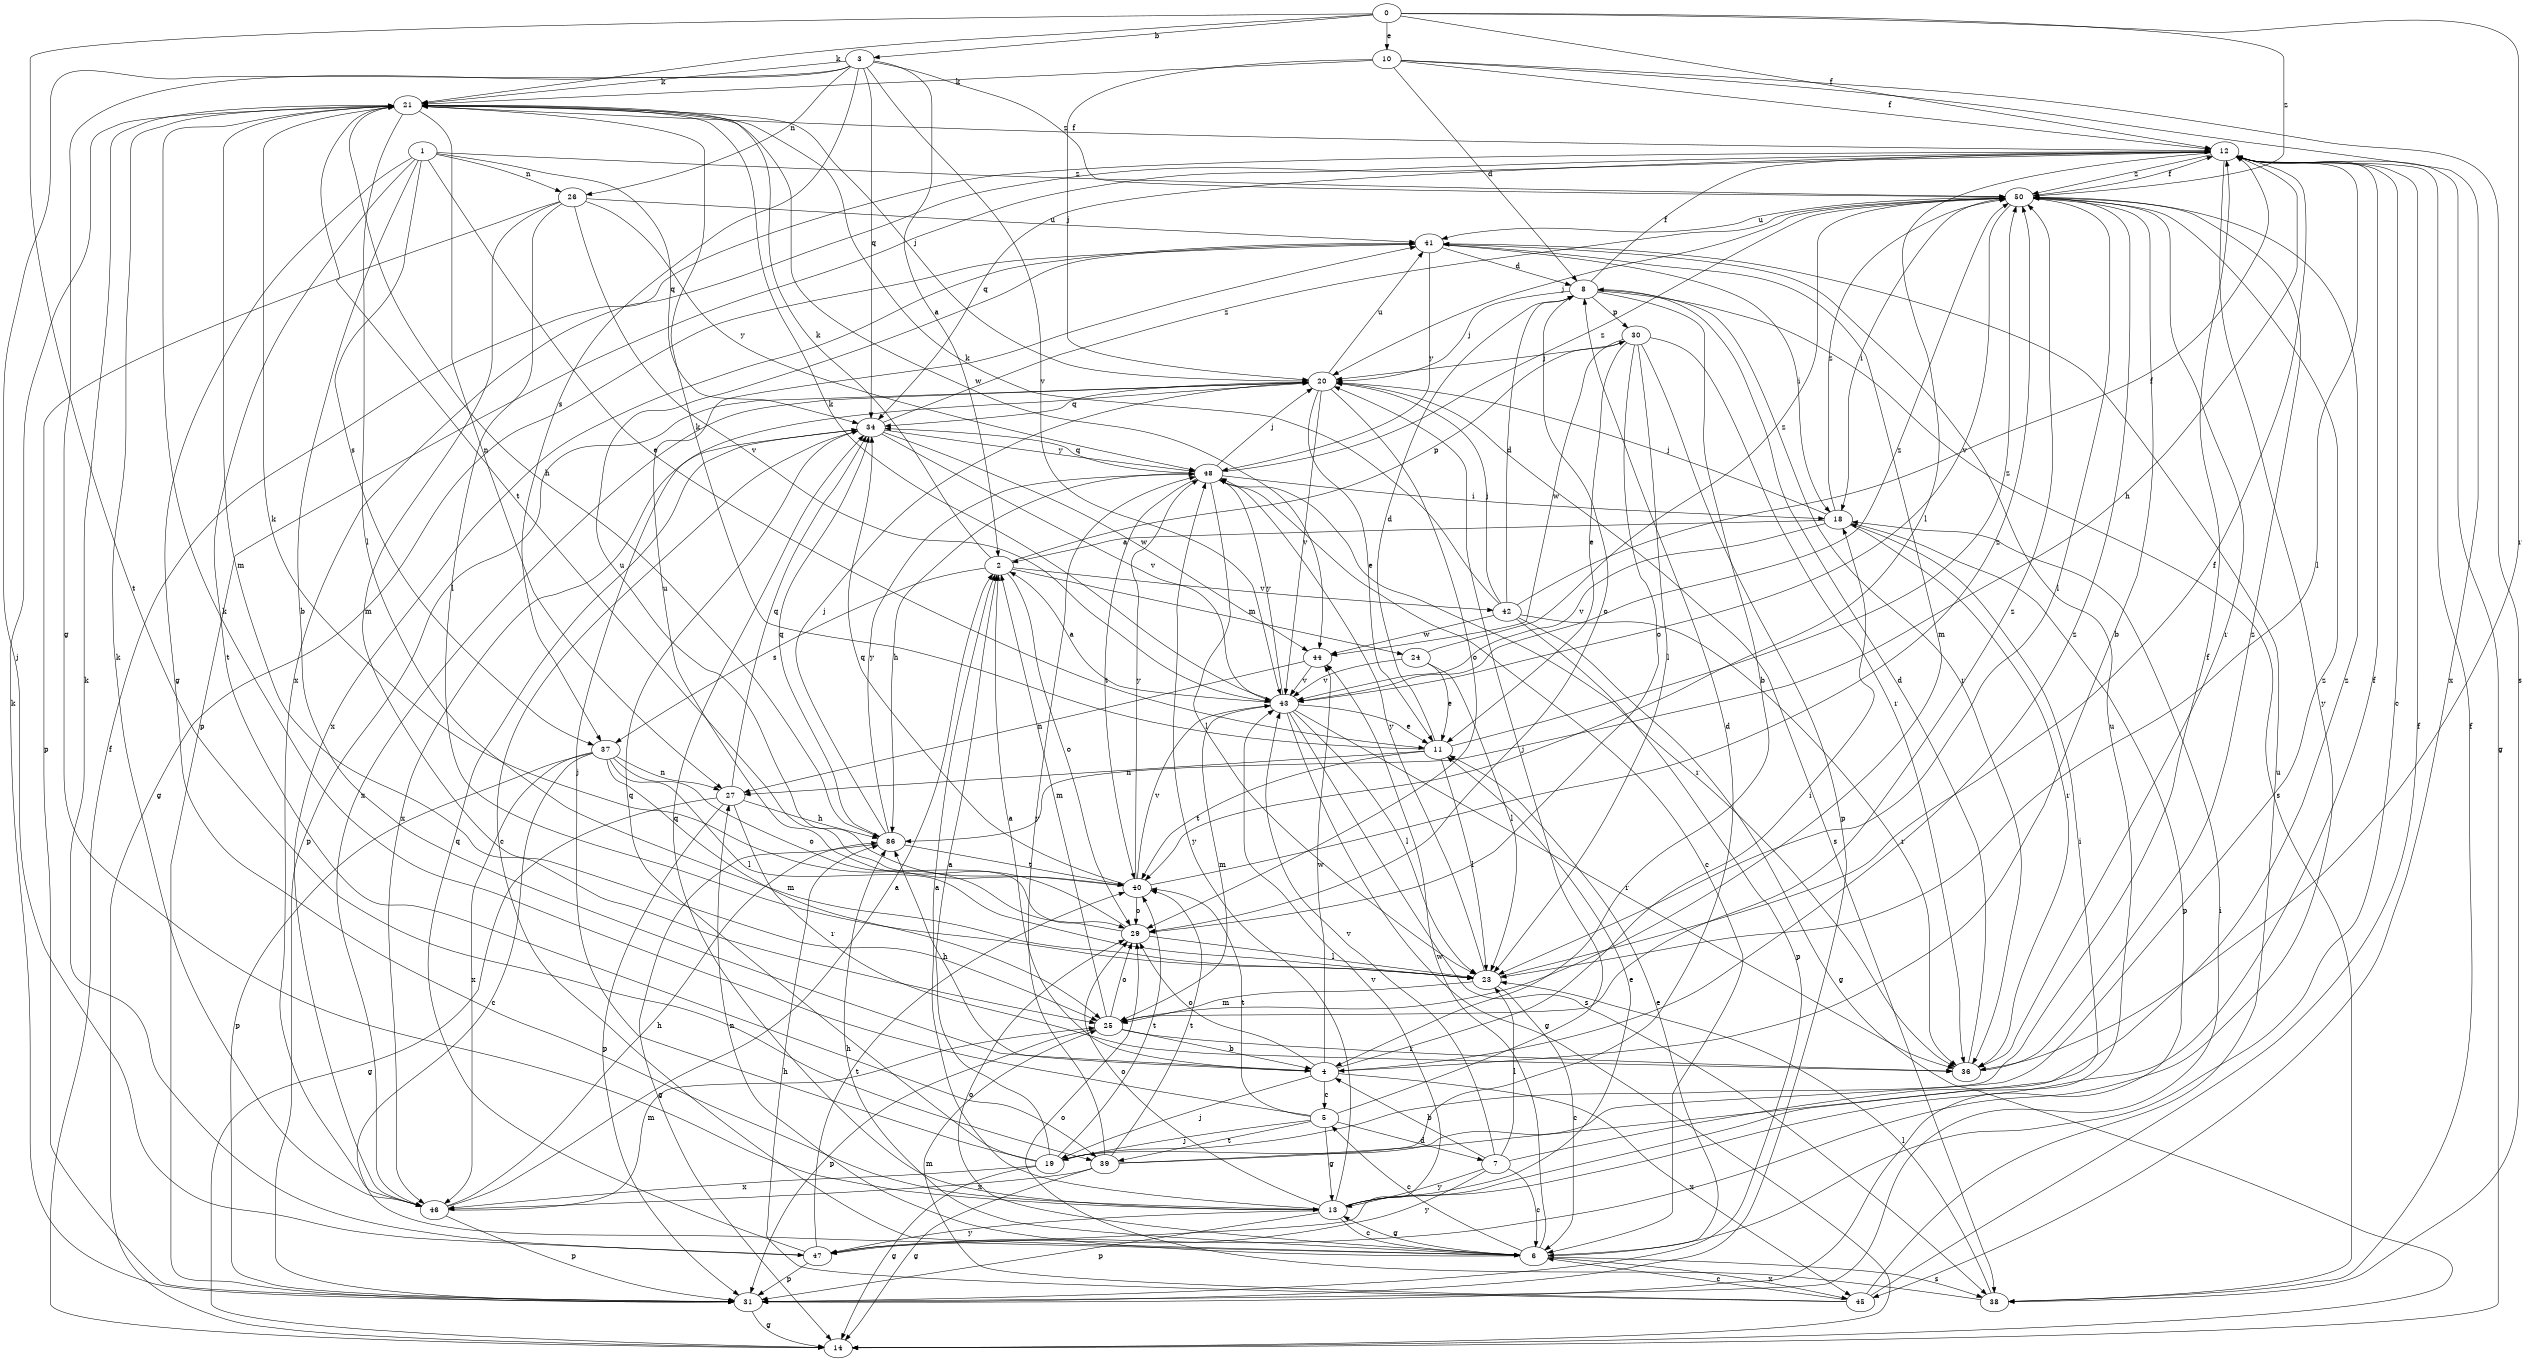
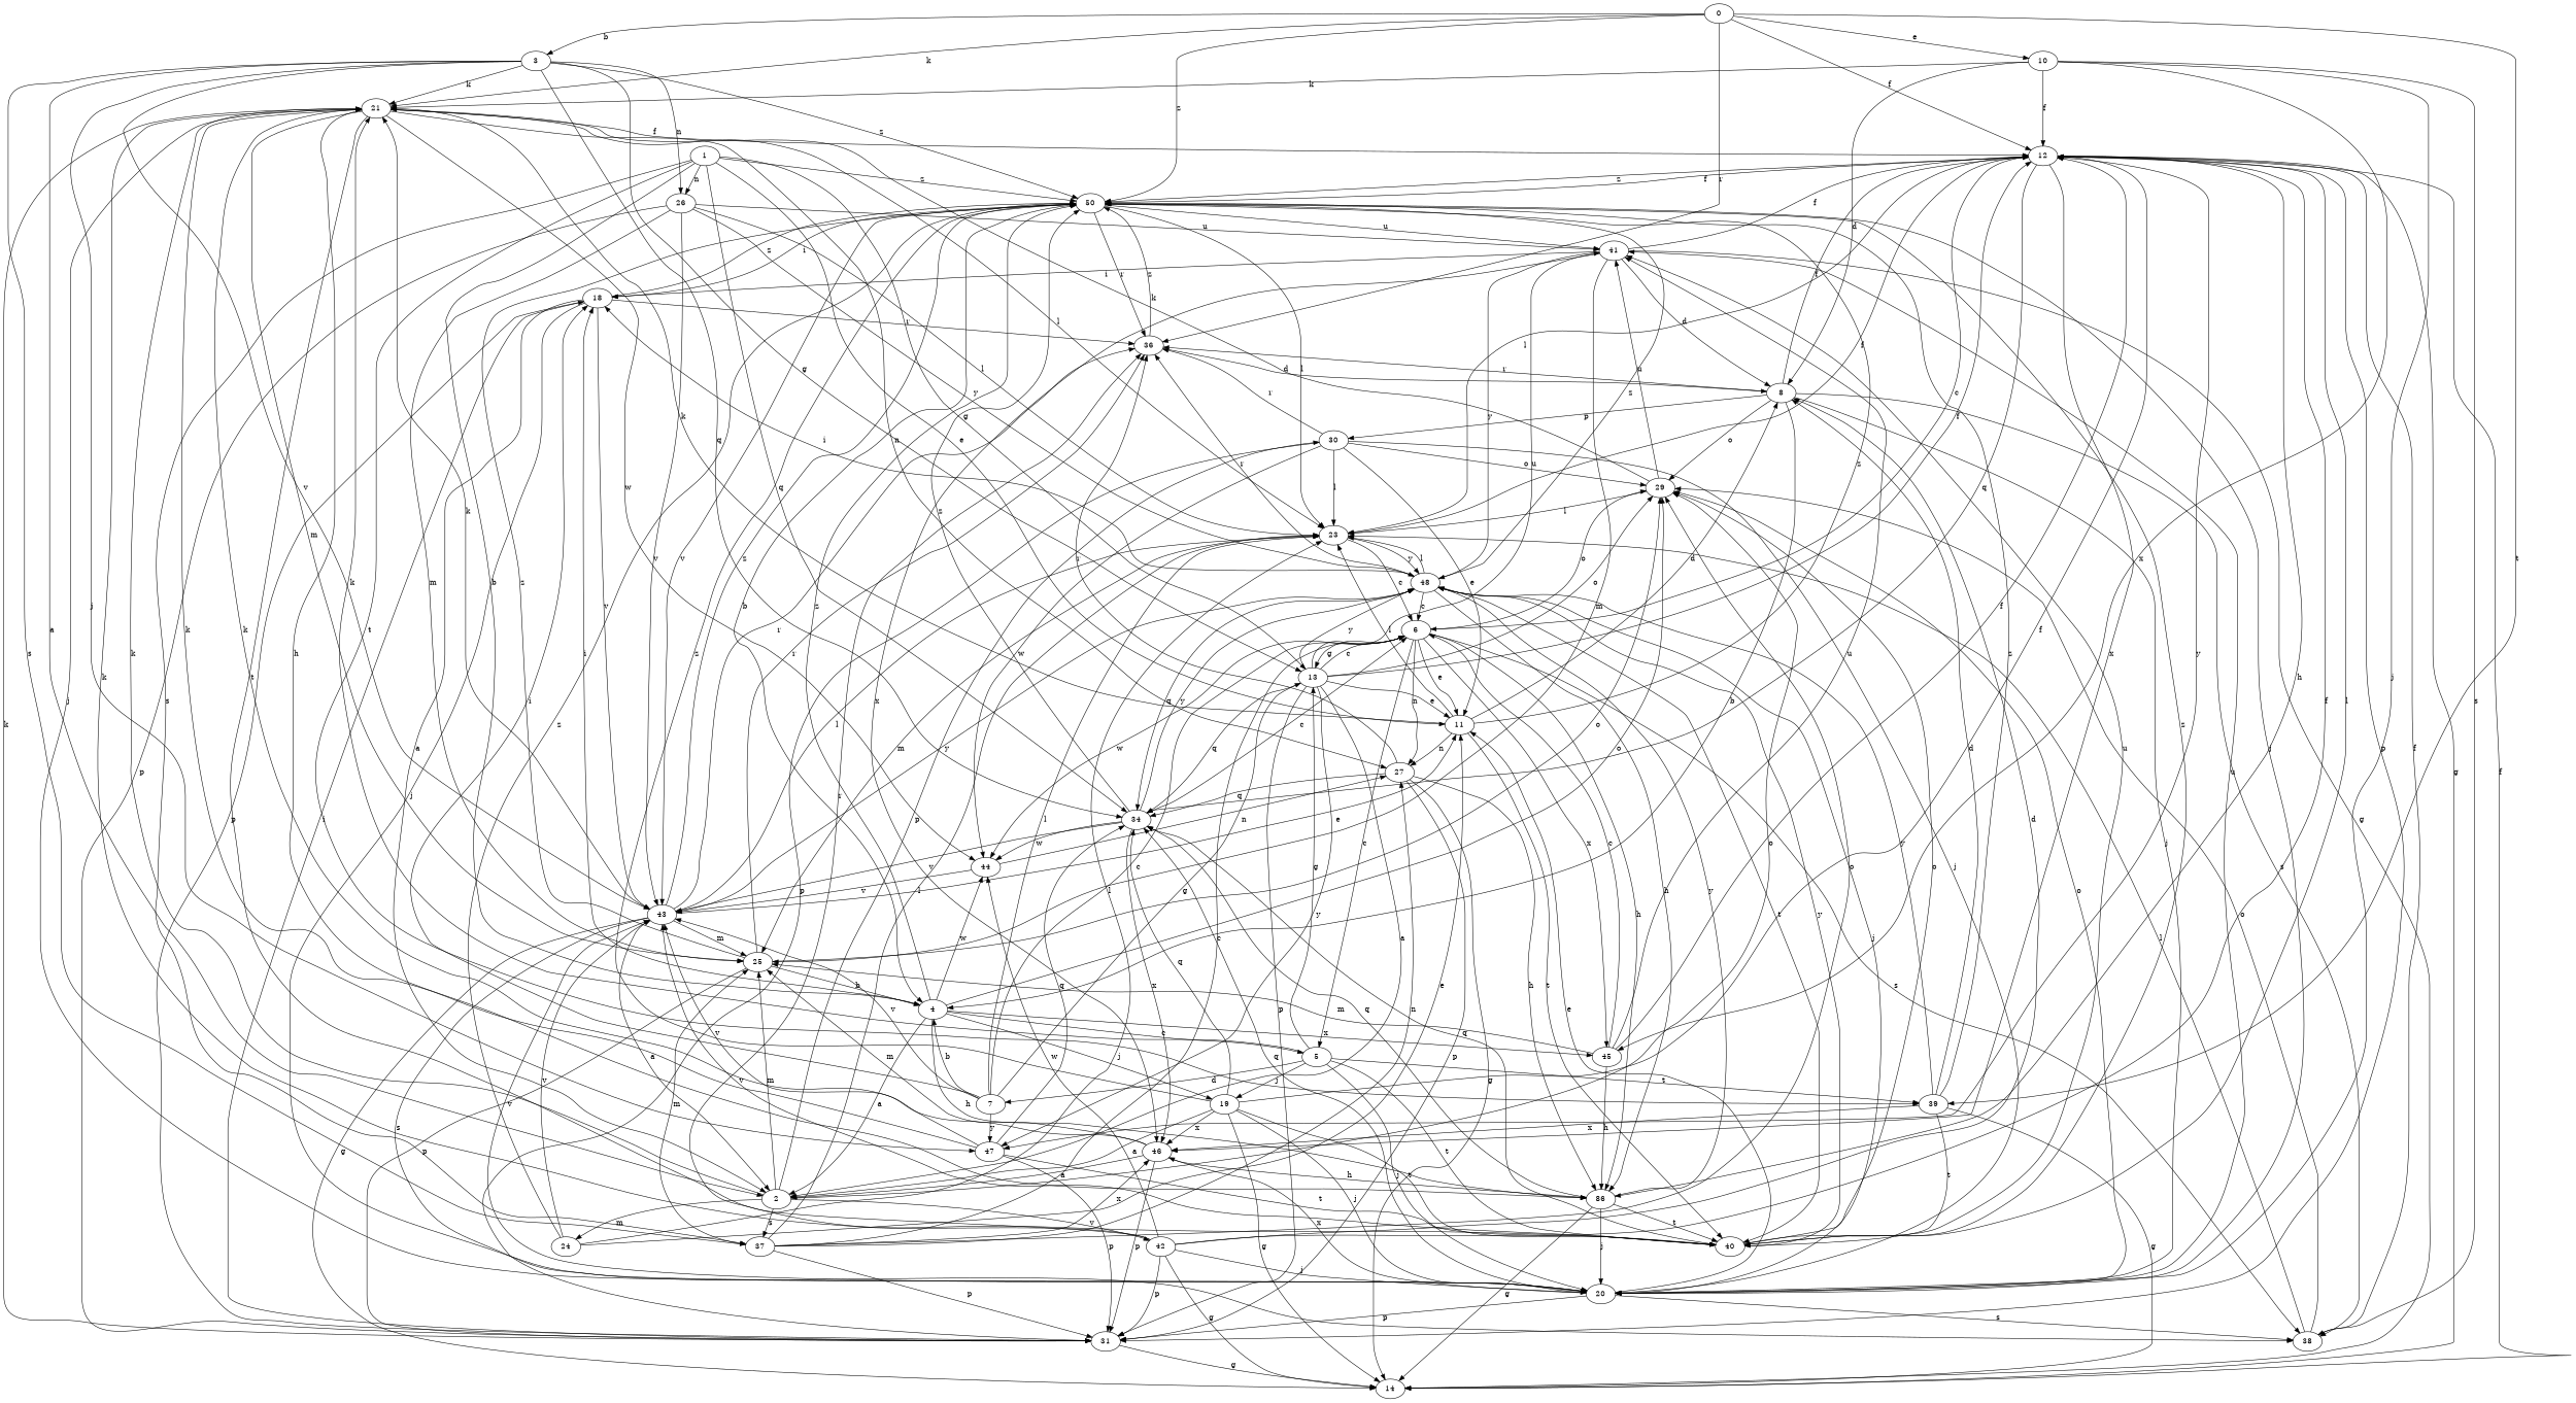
  strict digraph {
    0
    3
    10
    12
    21
    36
    39
    50
    13
    26
    34
    37
    2
    43
    47
    45
    20
    38
    8
    n20 [label=86]
    40
    6
    23
    14
    31
    46
    25
    44
    27
    48
    4
    18
    41
    1
    11
    29
    19
    5
    24
    30
    42
    7
    0 -> 3 [label=b]
    0 -> 10 [label=e]
    0 -> 12 [label=f]
    0 -> 21 [label=k]
    0 -> 36 [label=r]
    0 -> 39 [label=t]
    0 -> 50 [label=z]
    3 -> 21 [label=k]
    3 -> 50 [label=z]
    3 -> 13 [label=g]
    3 -> 26 [label=n]
    3 -> 34 [label=q]
    3 -> 37 [label=s]
    3 -> 2 [label=a]
    3 -> 43 [label=v]
    3 -> 47 [label=j]
    10 -> 12 [label=f]
    10 -> 21 [label=k]
    10 -> 45 [label=x]
    10 -> 20 [label=j]
    10 -> 38 [label=s]
    10 -> 8 [label=d]
    12 -> 50 [label=z]
    12 -> 34 [label=q]
    12 -> 47 [label=y]
    12 -> n20 [label=h]
    12 -> 40 [label=l]
    12 -> 6 [label=c]
    12 -> 23 [label=l]
    12 -> 14 [label=g]
    12 -> 31 [label=p]
    12 -> 46 [label=x]
    21 -> 12 [label=f]
    21 -> 20 [label=j]
    21 -> n20 [label=h]
    21 -> 40 [label=t]
    21 -> 23 [label=l]
    21 -> 25 [label=m]
    21 -> 44 [label=w]
    21 -> 27 [label=n]
    36 -> 50 [label=z]
    36 -> 8 [label=d]
    39 -> 50 [label=z]
    39 -> 8 [label=d]
    39 -> 40 [label=t]
    39 -> 14 [label=g]
    39 -> 46 [label=x]
    39 -> 48 [label=y]
    50 -> 12 [label=f]
    50 -> 36 [label=r]
    50 -> 43 [label=v]
    50 -> 20 [label=j]
    50 -> 23 [label=l]
    50 -> 4 [label=b]
    50 -> 18 [label=i]
    50 -> 41 [label=u]
    13 -> 12 [label=f]
    13 -> 34 [label=q]
    13 -> 2 [label=a]
    13 -> 47 [label=y]
    13 -> 6 [label=c]
    13 -> 31 [label=p]
    13 -> 48 [label=y]
    13 -> 41 [label=u]
    13 -> 11 [label=e]
    13 -> 29 [label=o]
    26 -> 43 [label=v]
    26 -> 23 [label=l]
    26 -> 31 [label=p]
    26 -> 25 [label=m]
    26 -> 48 [label=y]
    26 -> 41 [label=u]
    34 -> 50 [label=z]
    34 -> 43 [label=v]
    34 -> 6 [label=c]
    34 -> 46 [label=x]
    34 -> 44 [label=w]
    34 -> 48 [label=y]
    37 -> 6 [label=c]
    37 -> 23 [label=l]
    37 -> 31 [label=p]
    37 -> 46 [label=x]
    37 -> 25 [label=m]
    37 -> 27 [label=n]
    37 -> 29 [label=o]
    2 -> 21 [label=k]
    2 -> 37 [label=s]
-   25 -> 2 [label=m]
+   2 -> 25 [label=m]
    2 -> 29 [label=o]
    2 -> 24 [label=m]
    2 -> 30 [label=p]
    2 -> 42 [label=v]
    43 -> 21 [label=k]
    43 -> 36 [label=r]
    43 -> 50 [label=z]
    43 -> 2 [label=a]
    43 -> 38 [label=s]
    43 -> 23 [label=l]
    43 -> 14 [label=g]
    43 -> 25 [label=m]
    43 -> 48 [label=y]
    43 -> 11 [label=e]
    47 -> 21 [label=k]
    47 -> 34 [label=q]
    47 -> 43 [label=v]
    47 -> 40 [label=t]
    47 -> 31 [label=p]
    45 -> 12 [label=f]
    45 -> n20 [label=h]
    45 -> 6 [label=c]
    45 -> 25 [label=m]
    45 -> 41 [label=u]
    20 -> 34 [label=q]
    20 -> 43 [label=v]
    20 -> 38 [label=s]
    20 -> 31 [label=p]
    20 -> 46 [label=x]
    20 -> 41 [label=u]
    20 -> 11 [label=e]
    20 -> 29 [label=o]
    38 -> 12 [label=f]
    38 -> 23 [label=l]
    38 -> 29 [label=o]
    8 -> 12 [label=f]
    8 -> 36 [label=r]
    8 -> 20 [label=j]
    8 -> 38 [label=s]
    8 -> 4 [label=b]
    8 -> 29 [label=o]
    8 -> 30 [label=p]
    n20 -> 34 [label=q]
    n20 -> 20 [label=j]
    n20 -> 40 [label=t]
    n20 -> 14 [label=g]
    n20 -> 48 [label=y]
    40 -> 50 [label=z]
    40 -> 34 [label=q]
    40 -> 43 [label=v]
    40 -> 48 [label=y]
    40 -> 41 [label=u]
    40 -> 29 [label=o]
    6 -> 13 [label=g]
    6 -> 45 [label=x]
    6 -> 38 [label=s]
    6 -> n20 [label=h]
    6 -> 44 [label=w]
    6 -> 27 [label=n]
    6 -> 11 [label=e]
    6 -> 29 [label=o]
    6 -> 5 [label=c]
    23 -> 12 [label=f]
    23 -> 6 [label=c]
    23 -> 25 [label=m]
    23 -> 48 [label=y]
    14 -> 12 [label=f]
    31 -> 21 [label=k]
    31 -> 14 [label=g]
    31 -> 18 [label=i]
    46 -> 21 [label=k]
    46 -> 2 [label=a]
    46 -> n20 [label=h]
    46 -> 31 [label=p]
    46 -> 25 [label=m]
    25 -> 36 [label=r]
    25 -> 50 [label=z]
    25 -> 31 [label=p]
    25 -> 4 [label=b]
    25 -> 29 [label=o]
    44 -> 43 [label=v]
    44 -> 27 [label=n]
    27 -> 36 [label=r]
    27 -> 34 [label=q]
    27 -> n20 [label=h]
    27 -> 14 [label=g]
    27 -> 31 [label=p]
    48 -> 36 [label=r]
    48 -> 50 [label=z]
    48 -> 34 [label=q]
    48 -> 20 [label=j]
    48 -> n20 [label=h]
    48 -> 40 [label=t]
    48 -> 6 [label=c]
    48 -> 23 [label=l]
    48 -> 18 [label=i]
    4 -> 50 [label=z]
    4 -> 2 [label=a]
    4 -> 45 [label=x]
    4 -> n20 [label=h]
    4 -> 44 [label=w]
    4 -> 18 [label=i]
    4 -> 29 [label=o]
    4 -> 19 [label=j]
    4 -> 5 [label=c]
    18 -> 36 [label=r]
    18 -> 50 [label=z]
    18 -> 2 [label=a]
    18 -> 43 [label=v]
    18 -> 20 [label=j]
    18 -> 31 [label=p]
+   41 -> 12 [label=f]
    41 -> 8 [label=d]
    41 -> 14 [label=g]
    41 -> 46 [label=x]
    41 -> 25 [label=m]
    41 -> 48 [label=y]
    41 -> 18 [label=i]
    1 -> 39 [label=t]
    1 -> 50 [label=z]
    1 -> 13 [label=g]
    1 -> 26 [label=n]
    1 -> 34 [label=q]
    1 -> 37 [label=s]
    1 -> 4 [label=b]
    1 -> 11 [label=e]
    11 -> 21 [label=k]
    11 -> 50 [label=z]
    11 -> 8 [label=d]
    11 -> 40 [label=t]
    11 -> 23 [label=l]
    11 -> 27 [label=n]
    29 -> 21 [label=k]
    29 -> 23 [label=l]
    29 -> 41 [label=u]
    19 -> 12 [label=f]
    19 -> 50 [label=z]
    19 -> 34 [label=q]
    19 -> 2 [label=a]
    19 -> 20 [label=j]
    19 -> 40 [label=t]
    19 -> 14 [label=g]
    19 -> 46 [label=x]
    5 -> 21 [label=k]
    5 -> 39 [label=t]
    5 -> 13 [label=g]
    5 -> 20 [label=j]
    5 -> 40 [label=t]
    5 -> 19 [label=j]
    5 -> 7 [label=d]
    24 -> 50 [label=z]
    24 -> 43 [label=v]
    24 -> 23 [label=l]
    24 -> 11 [label=e]
    30 -> 36 [label=r]
    30 -> 20 [label=j]
    30 -> 23 [label=l]
    30 -> 31 [label=p]
    30 -> 44 [label=w]
    30 -> 11 [label=e]
    30 -> 29 [label=o]
    42 -> 12 [label=f]
    42 -> 21 [label=k]
    42 -> 36 [label=r]
    42 -> 20 [label=j]
    42 -> 8 [label=d]
    42 -> 14 [label=g]
    42 -> 31 [label=p]
    42 -> 44 [label=w]
-   7 -> 13 [label=y]
+   7 -> 13 [label=g]
    7 -> 43 [label=v]
    7 -> 47 [label=y]
    7 -> 6 [label=c]
    7 -> 23 [label=l]
    7 -> 4 [label=b]
    7 -> 18 [label=i]
  }
